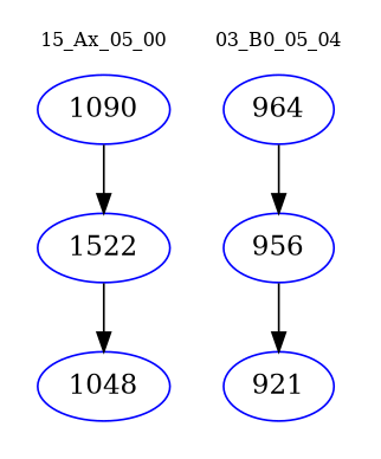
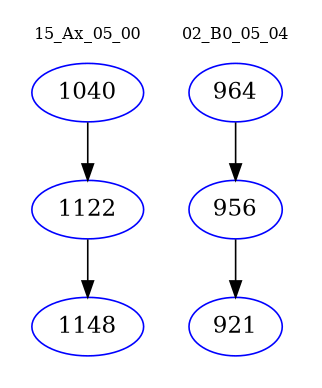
  digraph {
    node [color=blue]
    edge [color=black]
-   n1 [label=1090]
-   n2 [label=1522]
-   n3 [label=1048]
+   n1 [label=1040]
+   n2 [label=1122]
+   n3 [label=1148]
    n4 [label=964]
    n5 [label=956]
    n6 [label=921]
    subgraph cluster_1 {
      color=white
      fontsize=10
      label="15_Ax_05_00"
      n1
      n2
      n3
    }
    subgraph cluster_2 {
      color=white
      fontsize=10
-     label="03_B0_05_04"
+     label="02_B0_05_04"
      n4
      n5
      n6
    }
    n1 -> n2
    n2 -> n3
    n4 -> n5
    n5 -> n6
  }
